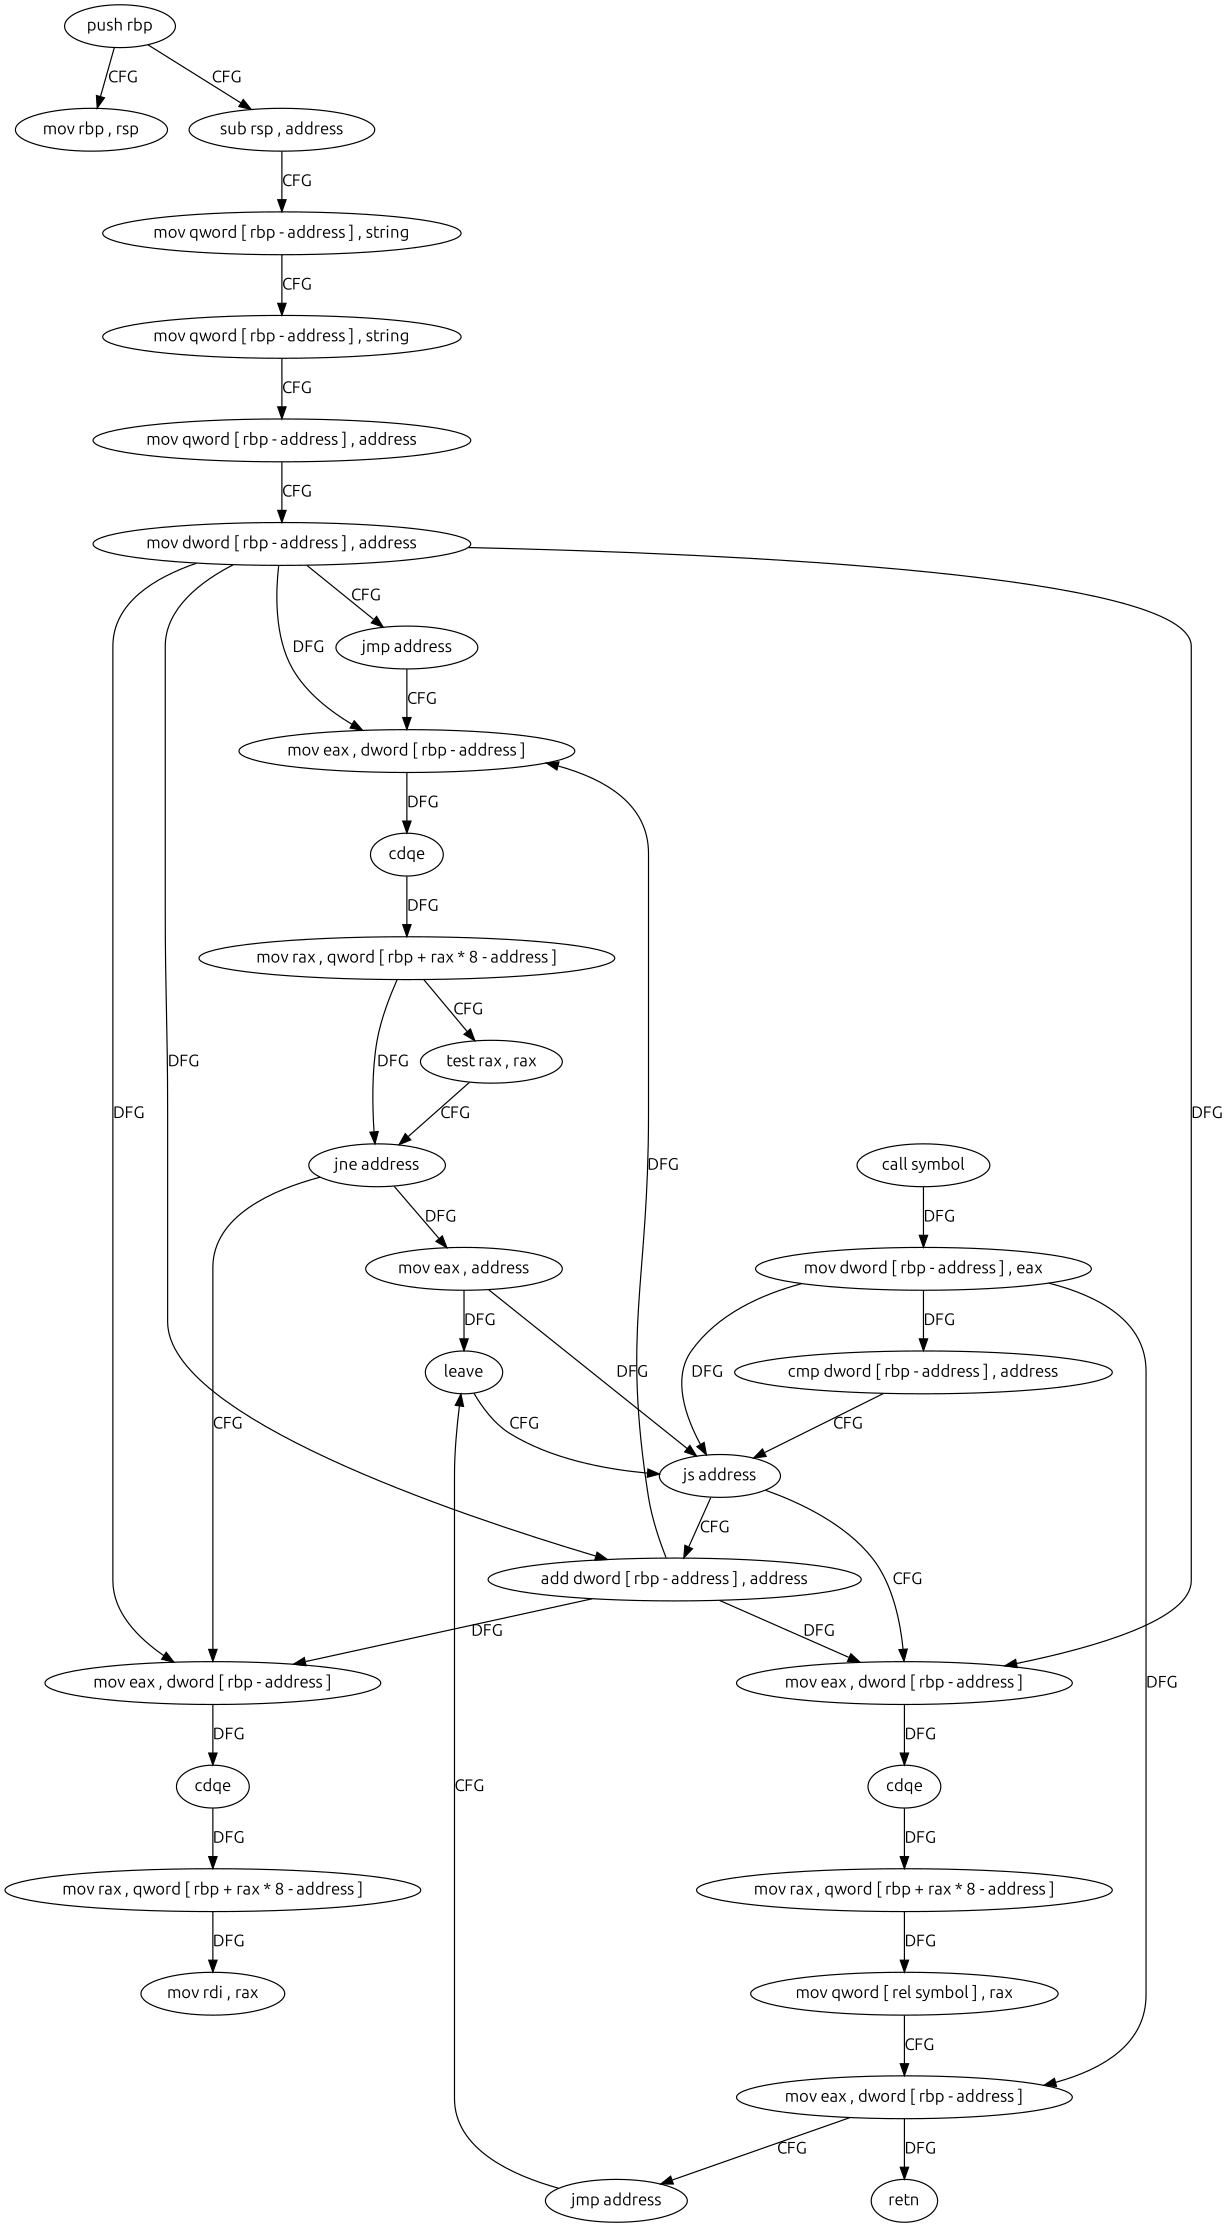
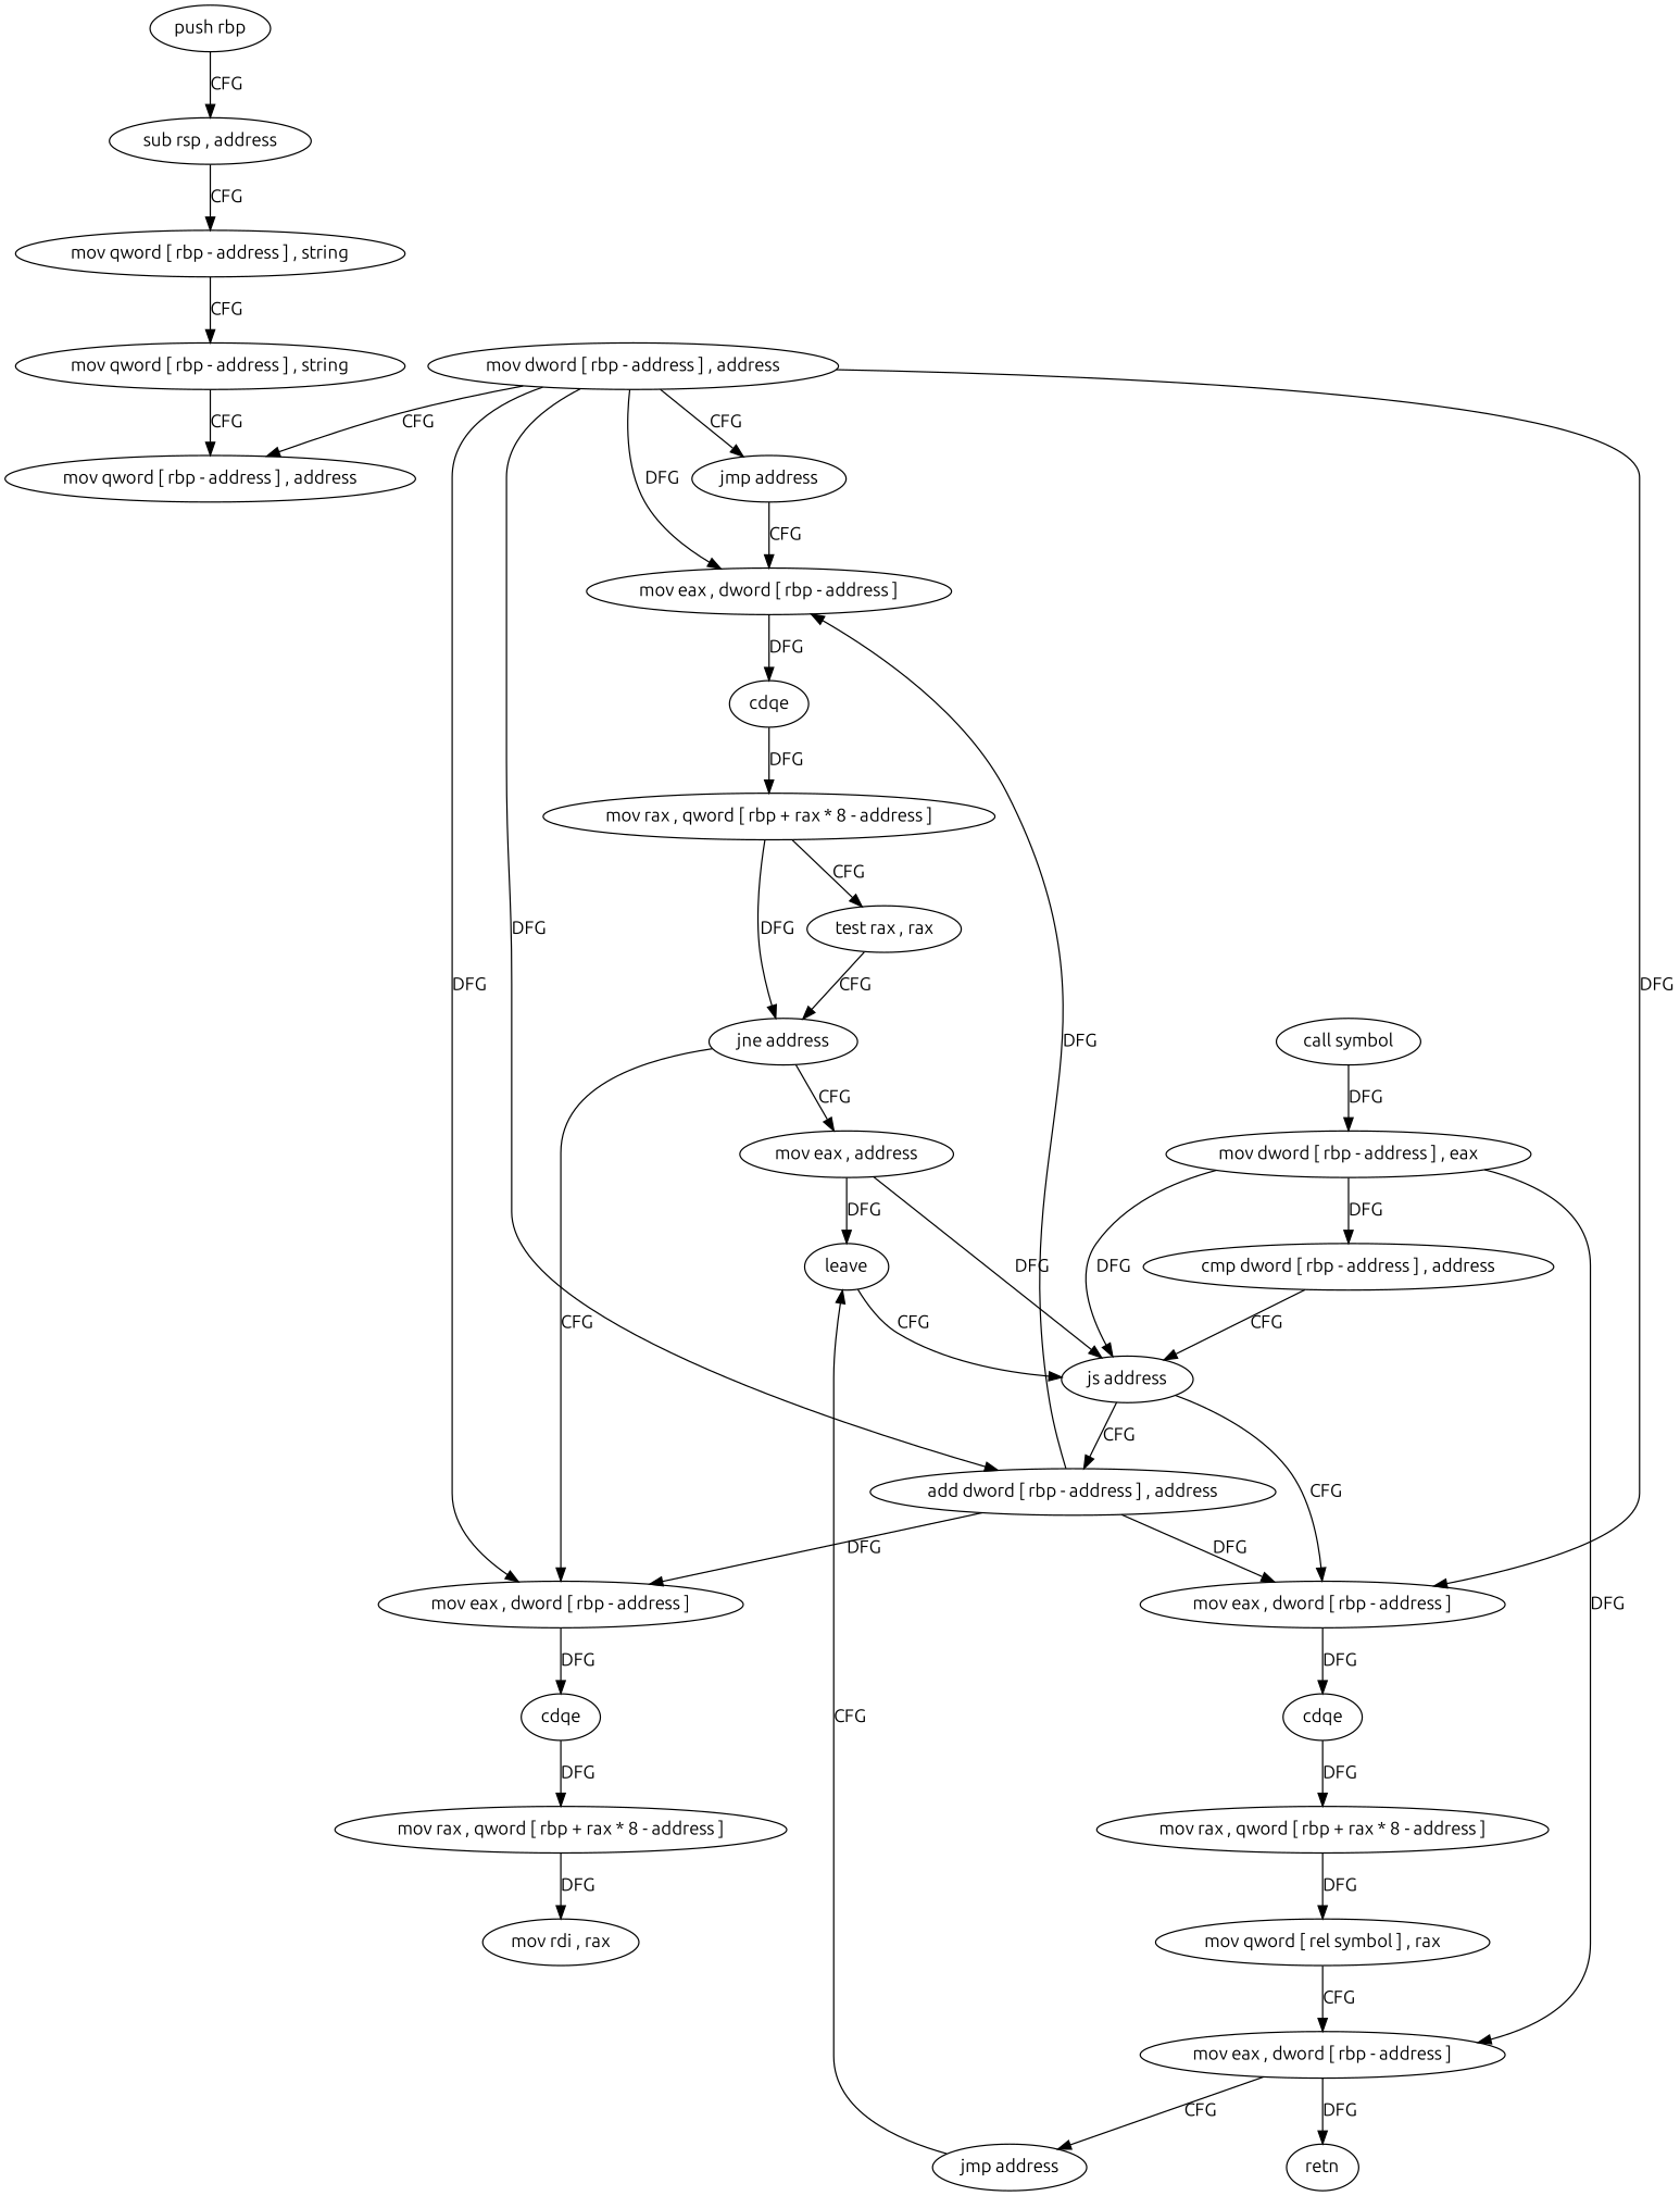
  digraph {
    fontname=Ubuntu
    node [fontname=Ubuntu]
    edge [fontname=Ubuntu]
    n1 [label="push rbp"]
-   n2 [label="mov rbp , rsp"]
    n3 [label="sub rsp , address"]
    n4 [label="mov qword [ rbp - address ] , string"]
    n5 [label="mov qword [ rbp - address ] , string"]
    n6 [label="mov qword [ rbp - address ] , address"]
    n7 [label="mov dword [ rbp - address ] , address"]
    n8 [label="jmp address"]
    n9 [label="mov eax , dword [ rbp - address ]"]
    n10 [label="mov eax , dword [ rbp - address ]"]
    n11 [label="add dword [ rbp - address ] , address"]
    n12 [label="mov eax , dword [ rbp - address ]"]
    n13 [label=cdqe]
    n14 [label=cdqe]
    n15 [label=cdqe]
    n16 [label="mov rax , qword [ rbp + rax * 8 - address ]"]
    n17 [label="test rax , rax"]
    n18 [label="jne address"]
    n19 [label="mov eax , address"]
    n20 [label=leave]
    n21 [label="js address"]
    n22 [label="mov rax , qword [ rbp + rax * 8 - address ]"]
    n23 [label=retn]
    n24 [label="mov rdi , rax"]
    n25 [label="call symbol"]
    n26 [label="mov dword [ rbp - address ] , eax"]
    n27 [label="cmp dword [ rbp - address ] , address"]
    n28 [label="mov eax , dword [ rbp - address ]"]
    n29 [label="jmp address"]
    n30 [label="mov rax , qword [ rbp + rax * 8 - address ]"]
    n31 [label="mov qword [ rel symbol ] , rax"]
-   n1 -> n2 [label=CFG]
    n1 -> n3 [label=CFG]
    n3 -> n4 [label=CFG]
    n4 -> n5 [label=CFG]
    n5 -> n6 [label=CFG]
-   n6 -> n7 [label=CFG]
+   n7 -> n6 [label=CFG]
    n7 -> n8 [label=CFG]
    n7 -> n9 [label=DFG]
    n7 -> n10 [label=DFG]
    n7 -> n11 [label=DFG]
    n7 -> n12 [label=DFG]
    n8 -> n9 [label=CFG]
    n9 -> n13 [label=DFG]
    n10 -> n14 [label=DFG]
    n11 -> n9 [label=DFG]
    n11 -> n10 [label=DFG]
    n11 -> n12 [label=DFG]
    n12 -> n15 [label=DFG]
    n13 -> n16 [label=DFG]
    n14 -> n22 [label=DFG]
    n15 -> n30 [label=DFG]
    n16 -> n17 [label=CFG]
    n16 -> n18 [label=DFG]
    n17 -> n18 [label=CFG]
    n18 -> n10 [label=CFG]
-   n18 -> n19 [label=DFG]
+   n18 -> n19 [label=CFG]
    n19 -> n20 [label=DFG]
    n19 -> n21 [label=DFG]
    n20 -> n21 [label=CFG]
    n21 -> n11 [label=CFG]
    n21 -> n12 [label=CFG]
    n22 -> n24 [label=DFG]
    n25 -> n26 [label=DFG]
    n26 -> n21 [label=DFG]
    n26 -> n27 [label=DFG]
    n26 -> n28 [label=DFG]
    n27 -> n21 [label=CFG]
    n28 -> n23 [label=DFG]
    n28 -> n29 [label=CFG]
    n29 -> n20 [label=CFG]
    n30 -> n31 [label=DFG]
    n31 -> n28 [label=CFG]
  }
